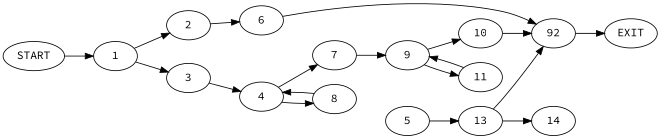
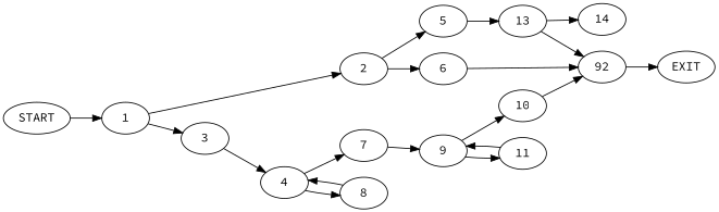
  digraph {
    fontname="Source Code Pro"
    rankdir=LR
    node [fontname="Source Code Pro"]
    edge [fontname="Source Code Pro"]
    n1 [label=START]
    1
    2
    3
    n5 [label=EXIT]
    5
    6
    4
    13
    n10 [label=92]
    7
    8
    9
    14
    10
    11
    n1 -> 1
    1 -> 2
    1 -> 3
+   2 -> 5
    2 -> 6
    3 -> 4
    5 -> 13
    6 -> n10
    4 -> 7
    4 -> 8
    13 -> n10
    13 -> 14
    n10 -> n5
    7 -> 9
    8 -> 4
    9 -> 10
    9 -> 11
    10 -> n10
    11 -> 9
  }
